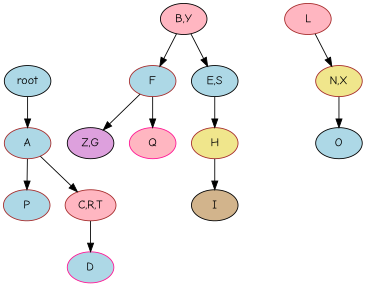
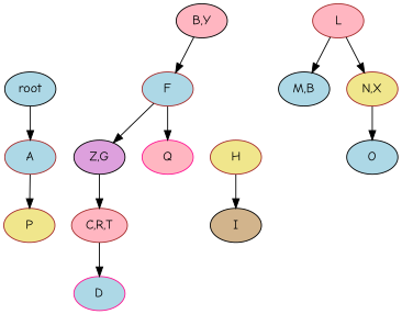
  strict digraph {
    fontname="Comic Neue"
    node [color=black fillcolor=lightblue fontname="Comic Neue" style=filled]
    edge [fontname="Comic Neue"]
    n1 [label=root]
    n2 [color=brown label=A]
    n3 [color=brown fillcolor=lightpink label="C,R,T"]
-   n4 [color=brown label=P]
+   n4 [color=brown fillcolor=khaki label=P]
    n5 [fillcolor=lightpink label="B,Y"]
    n6 [color=brown label=F]
-   n7 [label="E,S"]
    n8 [color=deeppink label=D]
    n9 [fillcolor=plum label="Z,G"]
    n10 [color=deeppink fillcolor=lightpink label=Q]
    n11 [color=brown fillcolor=khaki label=H]
    n12 [color=brown fillcolor=lightpink label=L]
+   n13 [label="M,B"]
    n14 [color=brown fillcolor=khaki label="N,X"]
    n15 [fillcolor=tan label=I]
    n16 [label=O]
    n1 -> n2
-   n2 -> n3
+   n9 -> n3
    n2 -> n4
    n3 -> n8
    n5 -> n6
-   n5 -> n7
    n6 -> n9
    n6 -> n10
-   n7 -> n11
    n11 -> n15
+   n12 -> n13
    n12 -> n14
    n14 -> n16
  }
